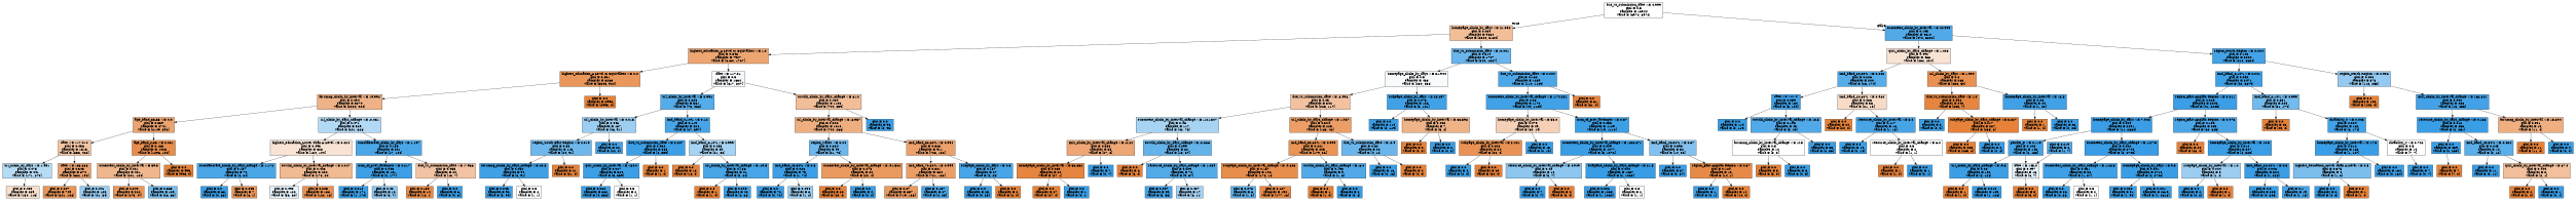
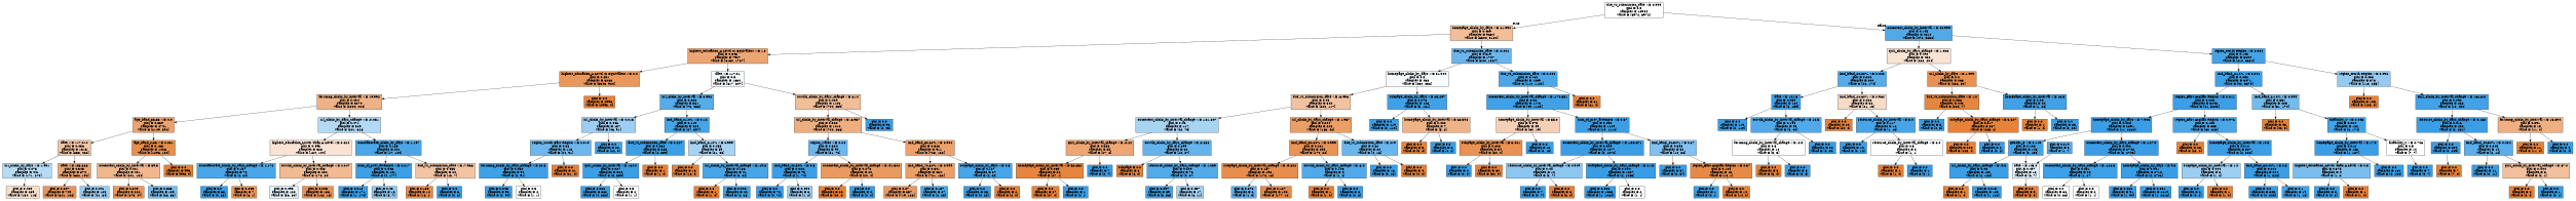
  digraph {
    node [color=black fillcolor="#399de5ff" shape=box style=filled]
    n1 [fillcolor="#e5813900" label="due_vs_submission_date <= 0.999\ngini = 0.5\nsamples = 13944\nvalue = [6972, 6972]"]
    n2 [fillcolor="#e5813984" label="homepage_clicks_by_days <= 21.994\ngini = 0.439\nsamples = 9634\nvalue = [6500, 3134]"]
    n3 [fillcolor="#399de5e0" label="oucontent_clicks_by_interval <= 40.999\ngini = 0.195\nsamples = 4310\nvalue = [472, 3838]"]
    n4 [fillcolor="#e58139b6" label="highest_education_A Level or Equivalent <= 1.0\ngini = 0.346\nsamples = 7927\nvalue = [6160, 1767]"]
    n5 [fillcolor="#399de5c0" label="due_vs_submission_date <= -0.041\ngini = 0.319\nsamples = 1707\nvalue = [340, 1367]"]
    n6 [fillcolor="#e5813938" label="quiz_clicks_by_days_change <= 1.003\ngini = 0.492\nsamples = 466\nvalue = [262, 204]"]
    n7 [fillcolor="#399de5f0" label="region_North Region <= 0.004\ngini = 0.103\nsamples = 3844\nvalue = [210, 3634]"]
    n8 [fillcolor="#e58139d3" label="highest_education_A Level or Equivalent <= 0.0\ngini = 0.251\nsamples = 6263\nvalue = [5343, 920]"]
    n9 [fillcolor="#399de509" label="date <= 117.01\ngini = 0.5\nsamples = 1664\nvalue = [817, 847]"]
    n10 [fillcolor="#399de509" label="homepage_clicks_by_days <= 31.944\ngini = 0.5\nsamples = 468\nvalue = [230, 238]"]
    n11 [fillcolor="#399de5e6" label="due_vs_submission_date <= 0.004\ngini = 0.162\nsamples = 1239\nvalue = [110, 1129]"]
    n12 [fillcolor="#e581399b" label="forumng_clicks_by_interval <= 19.992\ngini = 0.404\nsamples = 3270\nvalue = [2350, 920]"]
    n13 [fillcolor="#e58139ff" label="gini = 0.0\nsamples = 2993\nvalue = [2993, 0]"]
    n14 [fillcolor="#399de5d9" label="url_clicks_by_interval <= 0.992\ngini = 0.226\nsamples = 561\nvalue = [73, 488]"]
    n15 [fillcolor="#e5813984" label="ouwiki_clicks_by_days_change <= 61.0\ngini = 0.439\nsamples = 1103\nvalue = [744, 359]"]
    n16 [fillcolor="#e58139b9" label="age_band_35-55 <= 0.0\ngini = 0.339\nsamples = 2741\nvalue = [2149, 592]"]
    n17 [fillcolor="#399de563" label="url_clicks_by_days_change <= -0.051\ngini = 0.471\nsamples = 529\nvalue = [201, 328]"]
    n18 [fillcolor="#e5813975" label="date <= 117.012\ngini = 0.456\nsamples = 1315\nvalue = [853, 462]"]
    n19 [fillcolor="#e58139e5" label="age_band_0-35 <= 0.001\ngini = 0.166\nsamples = 1426\nvalue = [1296, 130]"]
    n20 [fillcolor="#e5813937" label="highest_education_Lower Than A Level <= 0.024\ngini = 0.493\nsamples = 328\nvalue = [184, 144]"]
    n21 [fillcolor="#399de5e7" label="oucollaborate_clicks_by_days <= 1.197\ngini = 0.155\nsamples = 201\nvalue = [17, 184]"]
    n22 [fillcolor="#399de55e" label="url_clicks_by_days <= 1.991\ngini = 0.475\nsamples = 441\nvalue = [171, 270]"]
    n23 [fillcolor="#e58139b7" label="date <= 158.838\ngini = 0.343\nsamples = 874\nvalue = [682, 192]"]
    n24 [fillcolor="#e5813991" label="oucontent_clicks_by_interval <= 59.5\ngini = 0.421\nsamples = 431\nvalue = [301, 130]"]
    n25 [fillcolor="#e58139ff" label="gini = 0.0\nsamples = 995\nvalue = [995, 0]"]
    n26 [fillcolor="#e5813941" label="gini = 0.489\nsamples = 269\nvalue = [154, 115]"]
    n27 [fillcolor="#e58139d4" label="gini = 0.247\nsamples = 749\nvalue = [641, 108]"]
    n28 [fillcolor="#399de583" label="gini = 0.441\nsamples = 125\nvalue = [41, 84]"]
    n29 [fillcolor="#e58139d3" label="gini = 0.249\nsamples = 322\nvalue = [275, 47]"]
    n30 [fillcolor="#399de5af" label="gini = 0.363\nsamples = 109\nvalue = [26, 83]"]
    n31 [fillcolor="#399de5e7" label="oucollaborate_clicks_by_days_change <= 1.172\ngini = 0.157\nsamples = 70\nvalue = [6, 64]"]
    n32 [fillcolor="#e581398c" label="ouwiki_clicks_by_interval_change <= 0.047\ngini = 0.428\nsamples = 258\nvalue = [178, 80]"]
    n33 [fillcolor="#399de5f9" label="num_of_prev_attempts <= 0.217\ngini = 0.043\nsamples = 181\nvalue = [4, 177]"]
    n34 [fillcolor="#e5813976" label="due_vs_submission_date <= -7.966\ngini = 0.455\nsamples = 20\nvalue = [13, 7]"]
    n35 [label="gini = 0.0\nsamples = 63\nvalue = [0, 63]"]
    n36 [fillcolor="#e58139d4" label="gini = 0.245\nsamples = 7\nvalue = [6, 1]"]
    n37 [fillcolor="#399de520" label="gini = 0.498\nsamples = 120\nvalue = [56, 64]"]
    n38 [fillcolor="#e58139de" label="gini = 0.205\nsamples = 138\nvalue = [122, 16]"]
    n39 [fillcolor="#399de5fd" label="gini = 0.012\nsamples = 171\nvalue = [1, 170]"]
    n40 [fillcolor="#399de592" label="gini = 0.42\nsamples = 10\nvalue = [3, 7]"]
    n41 [fillcolor="#e58139eb" label="gini = 0.133\nsamples = 14\nvalue = [13, 1]"]
    n42 [label="gini = 0.0\nsamples = 6\nvalue = [0, 6]"]
    n43 [fillcolor="#399de57e" label="url_clicks_by_interval <= 0.015\ngini = 0.446\nsamples = 137\nvalue = [46, 91]"]
    n44 [fillcolor="#399de5ee" label="imd_band_0-10% <= 0.12\ngini = 0.119\nsamples = 424\nvalue = [27, 397]"]
    n45 [fillcolor="#e58139a4" label="url_clicks_by_interval_change <= -6.957\ngini = 0.388\nsamples = 1010\nvalue = [744, 266]"]
    n46 [label="gini = 0.0\nsamples = 93\nvalue = [0, 93]"]
    n47 [fillcolor="#399de5bc" label="region_South East Region <= 0.019\ngini = 0.33\nsamples = 115\nvalue = [24, 91]"]
    n48 [fillcolor="#399de5f2" label="gini = 0.0\nsamples = 22\nvalue = [22, 0]"]
    n49 [fillcolor="#399de5fb" label="due_vs_submission_date <= 0.337\ngini = 0.032\nsamples = 365\nvalue = [6, 359]"]
    n50 [fillcolor="#399de572" label="imd_band_0-10% <= 0.999\ngini = 0.458\nsamples = 59\nvalue = [21, 38]"]
    n51 [fillcolor="#399de5f7" label="forumng_clicks_by_days_change <= 20.5\ngini = 0.062\nsamples = 94\nvalue = [3, 91]"]
    n52 [fillcolor="#e58139ff" label="gini = 0.0\nsamples = 21\nvalue = [21, 0]"]
    n53 [fillcolor="#399de5f9" label="gini = 0.043\nsamples = 92\nvalue = [2, 90]"]
    n54 [fillcolor="#e5813900" label="gini = 0.5\nsamples = 2\nvalue = [1, 1]"]
    n55 [fillcolor="#399de5fb" label="quiz_clicks_by_interval <= 164.0\ngini = 0.027\nsamples = 364\nvalue = [5, 359]"]
    n56 [fillcolor="#e58139ff" label="gini = 0.0\nsamples = 1\nvalue = [1, 0]"]
    n57 [fillcolor="#e58139ff" label="gini = 0.0\nsamples = 18\nvalue = [18, 0]"]
    n58 [fillcolor="#399de5eb" label="url_clicks_by_interval_change <= -19.5\ngini = 0.136\nsamples = 41\nvalue = [3, 38]"]
    n59 [fillcolor="#399de5fc" label="gini = 0.022\nsamples = 362\nvalue = [4, 358]"]
    n60 [fillcolor="#e5813900" label="gini = 0.5\nsamples = 2\nvalue = [1, 1]"]
    n61 [fillcolor="#e58139ff" label="gini = 0.0\nsamples = 1\nvalue = [1, 0]"]
    n62 [fillcolor="#399de5f2" label="gini = 0.095\nsamples = 40\nvalue = [2, 38]"]
    n63 [fillcolor="#399de5ba" label="region_Wales <= 0.04\ngini = 0.334\nsamples = 99\nvalue = [21, 78]"]
    n64 [fillcolor="#e58139bd" label="imd_band_50-60% <= 0.994\ngini = 0.328\nsamples = 911\nvalue = [723, 188]"]
    n65 [fillcolor="#399de5fc" label="imd_band_40-50% <= 0.5\ngini = 0.026\nsamples = 75\nvalue = [1, 74]"]
    n66 [fillcolor="#e58139cc" label="oucontent_clicks_by_interval_change <= -91.502\ngini = 0.278\nsamples = 24\nvalue = [20, 4]"]
    n67 [fillcolor="#e58139c5" label="imd_band_70-80% <= 0.999\ngini = 0.301\nsamples = 884\nvalue = [721, 163]"]
    n68 [fillcolor="#399de5eb" label="subpage_clicks_by_days <= 4.5\ngini = 0.137\nsamples = 27\nvalue = [2, 25]"]
    n69 [label="gini = 0.0\nsamples = 72\nvalue = [0, 72]"]
    n70 [fillcolor="#399de57f" label="gini = 0.444\nsamples = 3\nvalue = [1, 2]"]
    n71 [fillcolor="#e58139ff" label="gini = 0.0\nsamples = 20\nvalue = [20, 0]"]
    n72 [label="gini = 0.0\nsamples = 4\nvalue = [0, 4]"]
    n73 [fillcolor="#e58139ce" label="gini = 0.27\nsamples = 857\nvalue = [719, 138]"]
    n74 [fillcolor="#399de5eb" label="gini = 0.137\nsamples = 27\nvalue = [2, 25]"]
    n75 [label="gini = 0.0\nsamples = 25\nvalue = [0, 25]"]
    n76 [fillcolor="#e58139ff" label="gini = 0.0\nsamples = 2\nvalue = [2, 0]"]
    n77 [fillcolor="#e581397a" label="due_vs_submission_date <= -3.996\ngini = 0.45\nsamples = 342\nvalue = [225, 117]"]
    n78 [fillcolor="#399de5f4" label="subpage_clicks_by_days <= 25.297\ngini = 0.076\nsamples = 126\nvalue = [5, 121]"]
    n79 [fillcolor="#399de5f4" label="oucontent_clicks_by_interval_change <= -170.351\ngini = 0.08\nsamples = 1178\nvalue = [49, 1129]"]
    n80 [fillcolor="#e58139ff" label="gini = 0.0\nsamples = 61\nvalue = [61, 0]"]
    n81 [fillcolor="#399de570" label="oucontent_clicks_by_interval_change <= -121.307\ngini = 0.46\nsamples = 117\nvalue = [42, 75]"]
    n82 [fillcolor="#e58139c4" label="url_clicks_by_days_change <= 1.957\ngini = 0.304\nsamples = 225\nvalue = [183, 42]"]
    n83 [label="gini = 0.0\nsamples = 119\nvalue = [0, 119]"]
    n84 [fillcolor="#e5813999" label="homepage_clicks_by_interval <= 63.598\ngini = 0.408\nsamples = 7\nvalue = [5, 2]"]
    n85 [fillcolor="#e58139b3" label="quiz_clicks_by_interval_change <= -0.24\ngini = 0.353\nsamples = 35\nvalue = [27, 8]"]
    n86 [fillcolor="#399de5c6" label="ouwiki_clicks_by_days_change <= -0.886\ngini = 0.299\nsamples = 82\nvalue = [15, 67]"]
    n87 [fillcolor="#e58139da" label="imd_band_50-60% <= 0.999\ngini = 0.221\nsamples = 205\nvalue = [179, 26]"]
    n88 [fillcolor="#399de5bf" label="due_vs_submission_date <= -0.9\ngini = 0.32\nsamples = 20\nvalue = [4, 16]"]
    n89 [fillcolor="#e58139f6" label="homepage_clicks_by_interval <= 58.852\ngini = 0.069\nsamples = 28\nvalue = [27, 1]"]
    n90 [label="gini = 0.0\nsamples = 7\nvalue = [0, 7]"]
-   n91 [fillcolor="#e58139ff" label="gini = 0.0\nsamples = 6\nvalue = [6, 0]"]
+   n91 [fillcolor="#e58139ff" label="subpage = 0.0\nsamples = 6\nvalue = [6, 0]"]
    n92 [fillcolor="#399de5dd" label="resource_clicks_by_days_change <= 1.059\ngini = 0.209\nsamples = 76\nvalue = [9, 67]"]
    n93 [fillcolor="#e58139ff" label="gini = 0.0\nsamples = 27\nvalue = [27, 0]"]
    n94 [label="gini = 0.0\nsamples = 1\nvalue = [0, 1]"]
    n95 [fillcolor="#399de5f1" label="gini = 0.097\nsamples = 59\nvalue = [3, 56]"]
    n96 [fillcolor="#399de574" label="gini = 0.457\nsamples = 17\nvalue = [6, 11]"]
    n97 [fillcolor="#e58139e5" label="subpage_clicks_by_interval_change <= -9.802\ngini = 0.167\nsamples = 196\nvalue = [178, 18]"]
    n98 [fillcolor="#399de5df" label="ouwiki_clicks_by_days_change <= -8.0\ngini = 0.198\nsamples = 9\nvalue = [1, 8]"]
    n99 [label="gini = 0.0\nsamples = 16\nvalue = [0, 16]"]
    n100 [fillcolor="#e58139ff" label="gini = 0.0\nsamples = 4\nvalue = [4, 0]"]
    n101 [fillcolor="#399de5cc" label="gini = 0.278\nsamples = 6\nvalue = [1, 5]"]
    n102 [fillcolor="#e58139ec" label="gini = 0.127\nsamples = 190\nvalue = [177, 13]"]
    n103 [fillcolor="#e58139ff" label="gini = 0.0\nsamples = 1\nvalue = [1, 0]"]
    n104 [label="gini = 0.0\nsamples = 8\nvalue = [0, 8]"]
    n105 [fillcolor="#e58139ff" label="gini = 0.0\nsamples = 5\nvalue = [5, 0]"]
    n106 [label="gini = 0.0\nsamples = 2\nvalue = [0, 2]"]
    n107 [fillcolor="#e581395e" label="homepage_clicks_by_interval <= 55.0\ngini = 0.475\nsamples = 49\nvalue = [30, 19]"]
    n108 [fillcolor="#399de5fb" label="num_of_prev_attempts <= 0.37\ngini = 0.033\nsamples = 1129\nvalue = [19, 1110]"]
    n109 [fillcolor="#e58139dd" label="subpage_clicks_by_interval <= 3.401\ngini = 0.208\nsamples = 34\nvalue = [30, 4]"]
    n110 [label="gini = 0.0\nsamples = 15\nvalue = [0, 15]"]
    n111 [fillcolor="#399de5fe" label="oucontent_clicks_by_interval_change <= -156.671\ngini = 0.009\nsamples = 1077\nvalue = [5, 1072]"]
    n112 [fillcolor="#399de5a1" label="imd_band_40-50% <= 0.37\ngini = 0.393\nsamples = 52\nvalue = [14, 38]"]
    n113 [label="gini = 0.0\nsamples = 4\nvalue = [0, 4]"]
    n114 [fillcolor="#e58139ff" label="gini = 0.0\nsamples = 30\nvalue = [30, 0]"]
    n115 [fillcolor="#399de592" label="resource_clicks_by_interval_change <= 4.949\ngini = 0.42\nsamples = 10\nvalue = [3, 7]"]
    n116 [label="dualpane_clicks_by_days_change <= 21.5\ngini = 0.004\nsamples = 1067\nvalue = [2, 1065]"]
    n117 [label="gini = 0.0\nsamples = 37\nvalue = [0, 37]"]
    n118 [fillcolor="#e58139ed" label="region_East Anglian Region <= 0.37\ngini = 0.124\nsamples = 15\nvalue = [14, 1]"]
    n119 [label="gini = 0.0\nsamples = 7\nvalue = [0, 7]"]
    n120 [fillcolor="#e58139ff" label="gini = 0.0\nsamples = 3\nvalue = [3, 0]"]
    n121 [label="gini = 0.002\nsamples = 1065\nvalue = [1, 1064]"]
    n122 [fillcolor="#e5813900" label="gini = 0.5\nsamples = 2\nvalue = [1, 1]"]
    n123 [label="gini = 0.0\nsamples = 1\nvalue = [0, 1]"]
    n124 [fillcolor="#e58139ff" label="gini = 0.0\nsamples = 14\nvalue = [14, 0]"]
    n125 [fillcolor="#399de5d9" label="imd_band_20-30% <= 0.002\ngini = 0.226\nsamples = 200\nvalue = [26, 174]"]
    n126 [fillcolor="#e58139df" label="url_clicks_by_days <= 1.999\ngini = 0.2\nsamples = 266\nvalue = [236, 30]"]
    n127 [fillcolor="#399de5f8" label="imd_band_0-10% <= 0.041\ngini = 0.052\nsamples = 3471\nvalue = [92, 3379]"]
    n128 [fillcolor="#399de589" label="region_North Region <= 0.996\ngini = 0.433\nsamples = 373\nvalue = [118, 255]"]
    n129 [fillcolor="#399de5f7" label="date <= 141.5\ngini = 0.059\nsamples = 164\nvalue = [5, 159]"]
    n130 [fillcolor="#e5813949" label="imd_band_20-30% <= 0.964\ngini = 0.486\nsamples = 36\nvalue = [21, 15]"]
    n131 [fillcolor="#e58139f7" label="due_vs_submission_date <= 1.0\ngini = 0.056\nsamples = 242\nvalue = [235, 7]"]
    n132 [fillcolor="#399de5f4" label="homepage_clicks_by_interval <= 13.5\ngini = 0.08\nsamples = 24\nvalue = [1, 23]"]
    n133 [label="gini = 0.0\nsamples = 119\nvalue = [0, 119]"]
    n134 [fillcolor="#399de5df" label="ouwiki_clicks_by_interval_change <= 13.5\ngini = 0.198\nsamples = 45\nvalue = [5, 40]"]
    n135 [fillcolor="#e58139ff" label="gini = 0.0\nsamples = 20\nvalue = [20, 0]"]
    n136 [fillcolor="#399de5ee" label="resource_clicks_by_interval <= 3.0\ngini = 0.117\nsamples = 16\nvalue = [1, 15]"]
    n137 [fillcolor="#e5813900" label="forumng_clicks_by_interval_change <= -4.5\ngini = 0.5\nsamples = 10\nvalue = [5, 5]"]
    n138 [label="gini = 0.0\nsamples = 35\nvalue = [0, 35]"]
    n139 [fillcolor="#e58139ff" label="gini = 0.0\nsamples = 5\nvalue = [5, 0]"]
    n140 [label="gini = 0.0\nsamples = 5\nvalue = [0, 5]"]
    n141 [label="gini = 0.0\nsamples = 14\nvalue = [0, 14]"]
    n142 [fillcolor="#e5813900" label="resource_clicks_by_interval_change <= 6.0\ngini = 0.5\nsamples = 2\nvalue = [1, 1]"]
    n143 [fillcolor="#e58139ff" label="gini = 0.0\nsamples = 1\nvalue = [1, 0]"]
    n144 [label="gini = 0.0\nsamples = 1\nvalue = [0, 1]"]
    n145 [label="gini = 0.0\nsamples = 5\nvalue = [0, 5]"]
    n146 [fillcolor="#e58139fd" label="subpage_clicks_by_days_change <= 3.827\ngini = 0.017\nsamples = 237\nvalue = [235, 2]"]
    n147 [fillcolor="#e58139ff" label="gini = 0.0\nsamples = 1\nvalue = [1, 0]"]
    n148 [label="gini = 0.0\nsamples = 23\nvalue = [0, 23]"]
    n149 [fillcolor="#e58139ff" label="gini = 0.0\nsamples = 235\nvalue = [235, 0]"]
    n150 [label="gini = 0.0\nsamples = 2\nvalue = [0, 2]"]
    n151 [fillcolor="#399de5fc" label="region_East Anglian Region <= 0.011\ngini = 0.025\nsamples = 3246\nvalue = [41, 3205]"]
    n152 [fillcolor="#399de5b4" label="imd_band_0-10% <= 0.999\ngini = 0.351\nsamples = 225\nvalue = [51, 174]"]
    n153 [fillcolor="#e58139ff" label="gini = 0.0\nsamples = 105\nvalue = [105, 0]"]
    n154 [fillcolor="#399de5f2" label="quiz_clicks_by_interval_change <= 162.841\ngini = 0.092\nsamples = 268\nvalue = [13, 255]"]
    n155 [fillcolor="#399de5fe" label="homepage_clicks_by_days <= 7.903\ngini = 0.008\nsamples = 2891\nvalue = [11, 2880]"]
    n156 [fillcolor="#399de5e7" label="region_East Anglian Region <= 0.976\ngini = 0.155\nsamples = 355\nvalue = [30, 325]"]
    n157 [fillcolor="#e58139ff" label="gini = 0.0\nsamples = 43\nvalue = [43, 0]"]
    n158 [fillcolor="#399de5f3" label="disability_Y <= 0.005\ngini = 0.084\nsamples = 182\nvalue = [8, 174]"]
    n159 [fillcolor="#399de5f0" label="gender_F <= 0.119\ngini = 0.106\nsamples = 143\nvalue = [8, 135]"]
    n160 [label="oucontent_clicks_by_days_change <= -127.5\ngini = 0.002\nsamples = 2748\nvalue = [3, 2745]"]
    n161 [fillcolor="#e58139ff" label="gini = 0.0\nsamples = 28\nvalue = [28, 0]"]
    n162 [fillcolor="#399de5fd" label="homepage_clicks_by_interval <= 10.5\ngini = 0.012\nsamples = 327\nvalue = [2, 325]"]
    n163 [fillcolor="#399de5fb" label="url_clicks_by_days_change <= -9.5\ngini = 0.03\nsamples = 130\nvalue = [2, 128]"]
    n164 [fillcolor="#399de524" label="date <= 145.0\ngini = 0.497\nsamples = 13\nvalue = [6, 7]"]
    n165 [fillcolor="#399de5f8" label="oucontent_clicks_by_days_change <= -128.5\ngini = 0.051\nsamples = 38\nvalue = [1, 37]"]
    n166 [label="homepage_clicks_by_days <= 9.5\ngini = 0.001\nsamples = 2710\nvalue = [2, 2708]"]
    n167 [fillcolor="#e58139ff" label="gini = 0.0\nsamples = 1\nvalue = [1, 0]"]
    n168 [fillcolor="#399de5fd" label="gini = 0.015\nsamples = 129\nvalue = [1, 128]"]
    n169 [fillcolor="#e58139ff" label="gini = 0.0\nsamples = 5\nvalue = [5, 0]"]
    n170 [fillcolor="#399de5db" label="gini = 0.219\nsamples = 8\nvalue = [1, 7]"]
-   n171 [label="gini = 0.0\nsamples = 36\nvalue = [0, 36]"]
+   n171 [fillcolor="#e5813900" label="gini = 0.0\nsamples = 36\nvalue = [0, 36]"]
    n172 [fillcolor="#e5813900" label="gini = 0.5\nsamples = 2\nvalue = [1, 1]"]
    n173 [fillcolor="#399de5fc" label="gini = 0.022\nsamples = 91\nvalue = [1, 90]"]
    n174 [label="gini = 0.001\nsamples = 2619\nvalue = [1, 2618]"]
    n175 [fillcolor="#399de57f" label="subpage_clicks_by_interval <= 1.0\ngini = 0.444\nsamples = 3\nvalue = [1, 2]"]
    n176 [fillcolor="#399de5fe" label="imd_band_30-40% <= 0.5\ngini = 0.006\nsamples = 324\nvalue = [1, 323]"]
    n177 [label="gini = 0.0\nsamples = 2\nvalue = [0, 2]"]
    n178 [fillcolor="#e58139ff" label="gini = 0.0\nsamples = 1\nvalue = [1, 0]"]
    n179 [label="gini = 0.0\nsamples = 305\nvalue = [0, 305]"]
    n180 [fillcolor="#399de5f1" label="gini = 0.1\nsamples = 19\nvalue = [1, 18]"]
    n181 [fillcolor="#399de5fd" label="homepage_clicks_by_interval <= 17.5\ngini = 0.012\nsamples = 168\nvalue = [1, 167]"]
    n182 [fillcolor="#e5813900" label="disability_Y <= 0.746\ngini = 0.5\nsamples = 14\nvalue = [7, 7]"]
    n183 [fillcolor="#399de5aa" label="highest_education_Lower Than A Level <= 0.5\ngini = 0.375\nsamples = 4\nvalue = [1, 3]"]
    n184 [label="gini = 0.0\nsamples = 164\nvalue = [0, 164]"]
    n185 [label="gini = 0.0\nsamples = 7\nvalue = [0, 7]"]
    n186 [label="gini = 0.0\nsamples = 3\nvalue = [0, 3]"]
    n187 [fillcolor="#e58139ff" label="gini = 0.0\nsamples = 1\nvalue = [1, 0]"]
    n188 [fillcolor="#e58139ff" label="gini = 0.0\nsamples = 7\nvalue = [7, 0]"]
    n189 [fillcolor="#399de5fd" label="resource_clicks_by_days_change <= 4.168\ngini = 0.016\nsamples = 253\nvalue = [2, 251]"]
    n190 [fillcolor="#e58139a2" label="forumng_clicks_by_interval <= 15.894\ngini = 0.391\nsamples = 15\nvalue = [11, 4]"]
    n191 [label="gini = 0.0\nsamples = 239\nvalue = [0, 239]"]
    n192 [fillcolor="#399de5d4" label="imd_band_40-50% <= 0.434\ngini = 0.245\nsamples = 14\nvalue = [2, 12]"]
    n193 [fillcolor="#e58139ff" label="gini = 0.0\nsamples = 11\nvalue = [11, 0]"]
    n194 [label="gini = 0.0\nsamples = 4\nvalue = [0, 4]"]
    n195 [label="gini = 0.0\nsamples = 11\nvalue = [0, 11]"]
    n196 [fillcolor="#e581397f" label="quiz_clicks_by_interval_change <= 67.0\ngini = 0.444\nsamples = 3\nvalue = [2, 1]"]
    n197 [fillcolor="#e58139ff" label="gini = 0.0\nsamples = 2\nvalue = [2, 0]"]
    n198 [label="gini = 0.0\nsamples = 1\nvalue = [0, 1]"]
    n1 -> n2 [headlabel=True labelangle=45 labeldistance=2.5]
    n1 -> n3 [headlabel=False labelangle=-45 labeldistance=2.5]
    n2 -> n4
    n2 -> n5
    n3 -> n6
    n3 -> n7
    n4 -> n8
    n4 -> n9
    n5 -> n10
    n5 -> n11
    n6 -> n125
    n6 -> n126
    n7 -> n127
    n7 -> n128
    n8 -> n12
    n8 -> n13
    n9 -> n14
    n9 -> n15
    n10 -> n77
    n10 -> n78
    n11 -> n79
    n11 -> n80
    n12 -> n16
    n12 -> n17
    n14 -> n43
    n14 -> n44
    n15 -> n45
    n15 -> n46
    n16 -> n18
    n16 -> n19
    n17 -> n20
    n17 -> n21
    n18 -> n22
    n18 -> n23
    n19 -> n24
    n19 -> n25
    n20 -> n31
    n20 -> n32
    n21 -> n33
    n21 -> n34
    n22 -> n26
    n23 -> n27
    n23 -> n28
    n24 -> n29
    n24 -> n30
    n31 -> n35
    n31 -> n36
    n32 -> n37
    n32 -> n38
    n33 -> n39
    n33 -> n40
    n34 -> n41
    n34 -> n42
    n43 -> n47
    n43 -> n48
    n44 -> n49
    n44 -> n50
    n45 -> n63
    n45 -> n64
    n47 -> n51
    n47 -> n52
    n49 -> n55
    n49 -> n56
    n50 -> n57
    n50 -> n58
    n51 -> n53
    n51 -> n54
    n55 -> n59
    n55 -> n60
    n58 -> n61
    n58 -> n62
    n63 -> n65
    n63 -> n66
    n64 -> n67
    n64 -> n68
    n65 -> n69
    n65 -> n70
    n66 -> n71
    n66 -> n72
    n67 -> n73
    n67 -> n74
    n68 -> n75
    n68 -> n76
    n77 -> n81
    n77 -> n82
    n78 -> n83
    n78 -> n84
    n79 -> n107
    n79 -> n108
    n81 -> n85
    n81 -> n86
    n82 -> n87
    n82 -> n88
    n84 -> n105
    n84 -> n106
    n85 -> n89
    n85 -> n90
    n86 -> n91
    n86 -> n92
    n87 -> n97
    n87 -> n98
    n88 -> n99
    n88 -> n100
    n89 -> n93
    n89 -> n94
    n92 -> n95
    n92 -> n96
    n97 -> n101
    n97 -> n102
    n98 -> n103
    n98 -> n104
    n107 -> n109
    n107 -> n110
    n108 -> n111
    n108 -> n112
    n109 -> n113
    n109 -> n114
    n111 -> n115
    n111 -> n116
    n112 -> n117
    n112 -> n118
    n115 -> n119
    n115 -> n120
    n116 -> n121
    n116 -> n122
    n118 -> n123
    n118 -> n124
    n125 -> n129
    n125 -> n130
    n126 -> n131
    n126 -> n132
    n127 -> n151
    n127 -> n152
    n128 -> n153
    n128 -> n154
    n129 -> n133
    n129 -> n134
    n130 -> n135
    n130 -> n136
    n131 -> n145
    n131 -> n146
    n132 -> n147
    n132 -> n148
    n134 -> n137
    n134 -> n138
    n136 -> n141
    n136 -> n142
    n137 -> n139
    n137 -> n140
    n142 -> n143
    n142 -> n144
    n146 -> n149
    n146 -> n150
    n151 -> n155
    n151 -> n156
    n152 -> n157
    n152 -> n158
    n154 -> n189
    n154 -> n190
    n155 -> n159
    n155 -> n160
    n156 -> n161
    n156 -> n162
    n158 -> n181
    n158 -> n182
    n159 -> n163
    n159 -> n164
    n160 -> n165
    n160 -> n166
    n162 -> n175
    n162 -> n176
    n163 -> n167
    n163 -> n168
    n164 -> n169
    n165 -> n171
    n165 -> n172
    n166 -> n173
    n166 -> n174
    n170 -> n164
    n175 -> n177
    n175 -> n178
    n176 -> n179
    n176 -> n180
    n181 -> n183
    n181 -> n184
    n182 -> n185
    n183 -> n186
    n183 -> n187
    n189 -> n191
    n189 -> n192
    n190 -> n193
    n190 -> n194
    n191 -> n188
    n192 -> n195
    n192 -> n196
    n196 -> n197
    n196 -> n198
  }
